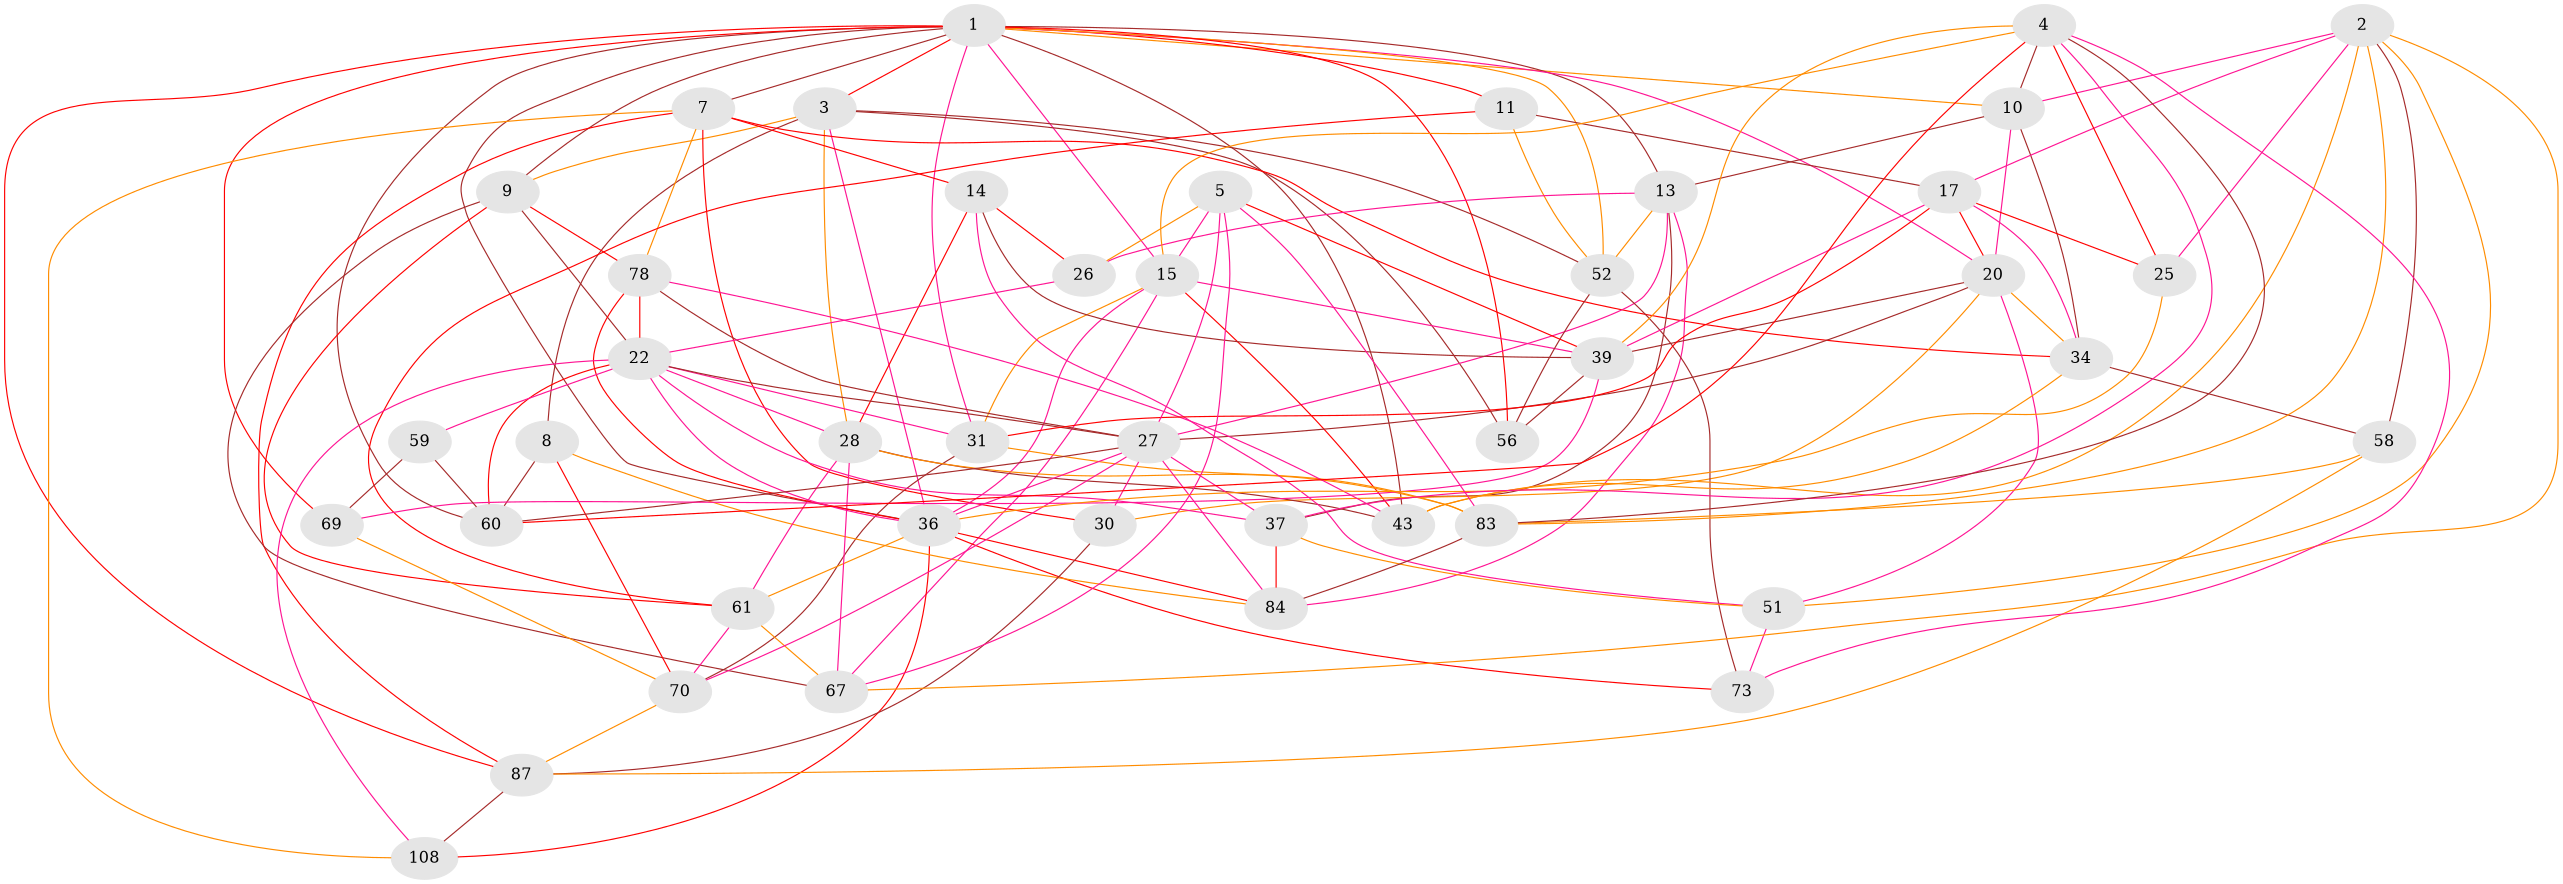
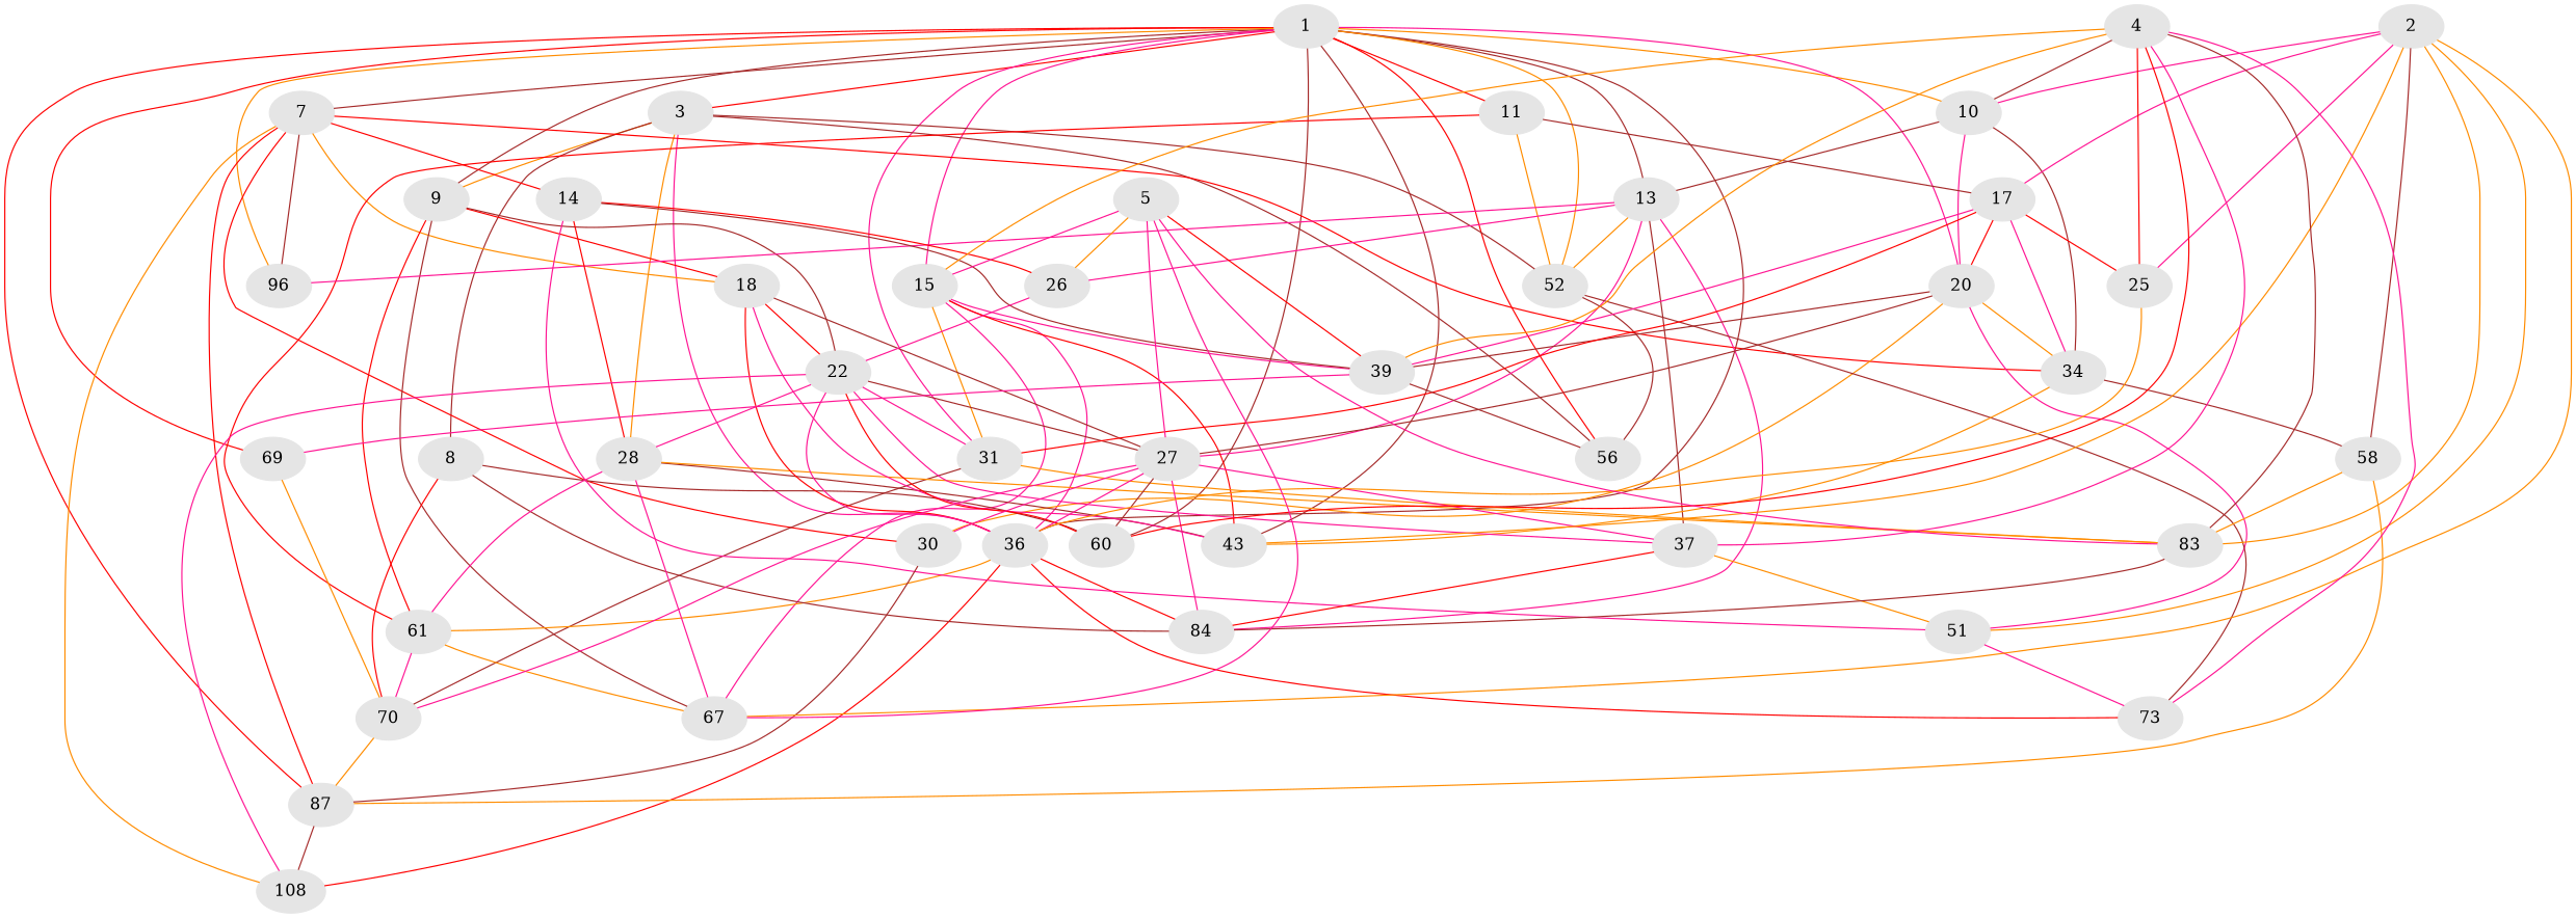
  graph {
    node [color=gray90 style=filled]
    edge [color=deeppink]
    1 [super="+19+40"]
    3 [super="+57+32"]
    7 [super="+38+44+92"]
    9 [super="+81"]
    10 [super="+42+86"]
    11
    13 [super="+79+21"]
    15 [super="+33+35"]
    20 [super="+29"]
    31 [super="+77"]
    36 [super="+45"]
    43 [super="+49"]
    52 [super="+91"]
    56
    60 [super="+97"]
    69 [super="+98"]
    87 [super="+104"]
+   96
    8
    28 [super="+41"]
    14 [super="+71"]
-   18 [super="+85" label=78]
+   18 [super="+85"]
    30
    34 [super="+115"]
    108
    67 [super="+107+106"]
    22 [super="+24+54"]
    61 [super="+99"]
    17 [super="+48+105"]
    37 [super="+88"]
    26
    27 [super="+46+62+55+66"]
    84 [super="+112"]
    39 [super="+100+76"]
    51 [super="+78"]
    83 [super="+102+95+101"]
    70 [super="+109"]
    73
    2 [super="+64+110"]
    25
    58
    4 [super="+6"]
    5 [super="+12"]
-   59
    1 -- 3 [color=red]
    1 -- 7 [color=brown]
    1 -- 9 [color=brown]
    1 -- 10 [color=darkorange weight=2]
    1 -- 11 [color=red]
    1 -- 13 [color=brown weight=2]
    1 -- 15
    1 -- 20
    1 -- 31
    1 -- 36 [color=brown]
    1 -- 43 [color=brown]
    1 -- 52 [color=darkorange]
    1 -- 56 [color=red]
    1 -- 60 [color=brown]
    1 -- 69 [color=red weight=3]
    1 -- 87 [color=red]
+   1 -- 96 [color=darkorange]
    3 -- 9 [color=darkorange]
    3 -- 36 [weight=2]
    3 -- 52 [color=brown]
    3 -- 56 [color=brown]
    3 -- 8 [color=brown]
    3 -- 28 [color=darkorange]
    7 -- 87 [color=red]
+   7 -- 96 [color=brown]
    7 -- 14 [color=red]
    7 -- 18 [color=darkorange]
    7 -- 30 [color=red]
    7 -- 34 [color=red]
    7 -- 108 [color=darkorange]
    9 -- 18 [color=red]
    9 -- 67 [color=brown]
    9 -- 22 [color=brown]
    9 -- 61 [color=red]
    10 -- 13 [color=brown]
    10 -- 20
    10 -- 34 [color=brown]
    11 -- 52 [color=darkorange]
    11 -- 61 [color=red]
    11 -- 17 [color=brown]
    13 -- 52 [color=darkorange]
+   13 -- 96 [weight=2]
    13 -- 37 [color=brown]
    13 -- 26
    13 -- 27
    13 -- 84
    15 -- 31 [color=darkorange]
    15 -- 36
    15 -- 43 [color=red]
    15 -- 67
    15 -- 39
    20 -- 30 [color=darkorange]
    20 -- 34 [color=darkorange]
    20 -- 27 [color=brown]
    20 -- 39 [color=brown]
    20 -- 51
    31 -- 83 [color=darkorange]
    31 -- 70 [color=brown]
    36 -- 108 [color=red]
    36 -- 61 [color=darkorange]
    36 -- 84 [color=red]
    36 -- 73 [color=red]
    52 -- 56 [color=brown]
    52 -- 73 [color=brown]
    69 -- 70 [color=darkorange]
    87 -- 108 [color=brown]
    8 -- 60 [color=brown]
-   8 -- 84 [color=darkorange]
+   8 -- 84 [color=brown]
    8 -- 70 [color=red]
    28 -- 43 [color=brown]
    28 -- 67 [weight=2]
    28 -- 61
    28 -- 83 [color=darkorange]
    14 -- 28 [color=red]
    14 -- 26 [color=red]
    14 -- 39 [color=brown]
    14 -- 51 [weight=2]
    18 -- 36 [color=red]
    18 -- 43
    18 -- 22 [color=red]
    18 -- 27 [color=brown]
    30 -- 87 [color=brown]
    34 -- 43 [color=darkorange]
    34 -- 58 [color=brown]
    22 -- 31
    22 -- 36
    22 -- 60 [color=red]
    22 -- 28
    22 -- 108
    22 -- 37
    22 -- 27 [color=brown]
-   22 -- 59
    61 -- 67 [color=darkorange]
    61 -- 70
    17 -- 20 [color=red]
    17 -- 31 [color=red]
    17 -- 34
    17 -- 39
    17 -- 25 [color=red]
    37 -- 84 [color=red]
    37 -- 51 [color=darkorange]
    26 -- 22
    27 -- 36
    27 -- 60 [color=brown]
    27 -- 30
    27 -- 37
    27 -- 84
    27 -- 70
    39 -- 56 [color=brown]
    39 -- 69
    51 -- 73
    83 -- 84 [color=brown]
    70 -- 87 [color=darkorange]
    2 -- 10 [weight=2]
    2 -- 43 [color=darkorange]
    2 -- 67 [color=darkorange weight=2]
    2 -- 17
    2 -- 51 [color=darkorange]
    2 -- 83 [color=darkorange]
    2 -- 25
    2 -- 58 [color=brown]
    25 -- 36 [color=darkorange]
    58 -- 87 [color=darkorange]
    58 -- 83 [color=darkorange]
    4 -- 10 [color=brown]
    4 -- 15 [color=darkorange]
    4 -- 60 [color=red]
    4 -- 37
    4 -- 39 [color=darkorange]
    4 -- 83 [color=brown]
    4 -- 73
    4 -- 25 [color=red]
    5 -- 15
    5 -- 67
    5 -- 26 [color=darkorange]
    5 -- 27
    5 -- 39 [color=red]
    5 -- 83
-   59 -- 60 [color=brown]
-   59 -- 69 [color=brown]
  }
